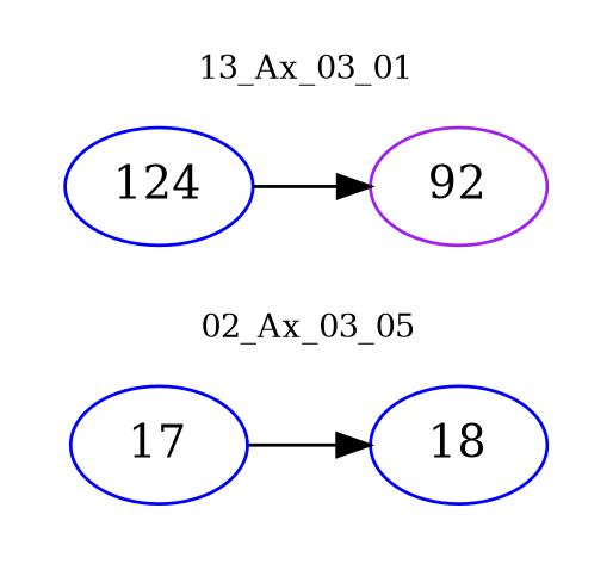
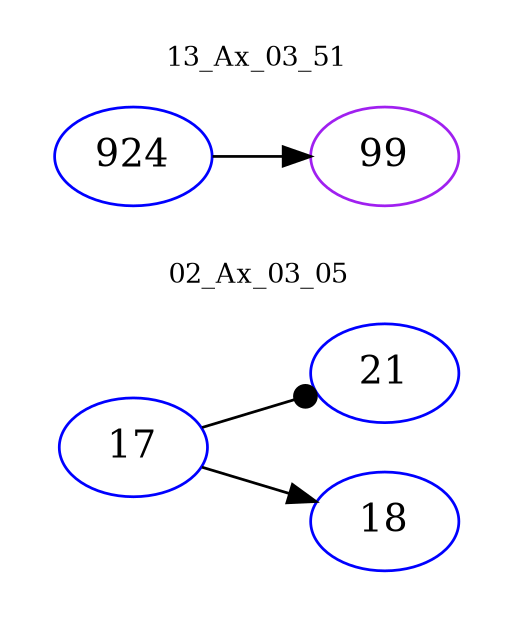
  digraph {
    rankdir=LR
    node [color=blue]
    edge [arrowhead=normal color=black]
    n1 [label=17]
    n2 [label=18]
-   n4 [label=124]
-   n5 [color=purple label=92]
+   n3 [label=21]
+   n4 [label=924]
+   n5 [color=purple label=99]
    subgraph cluster_1 {
      color=white
      fontsize=10
      label="02_Ax_03_05"
      n1
      n2
+     n3
    }
    subgraph cluster_2 {
      color=white
      fontsize=10
-     label="13_Ax_03_01"
+     label="13_Ax_03_51"
      n4
      n5
    }
    n1 -> n2
+   n1 -> n3 [arrowhead=dot]
    n4 -> n5
  }
